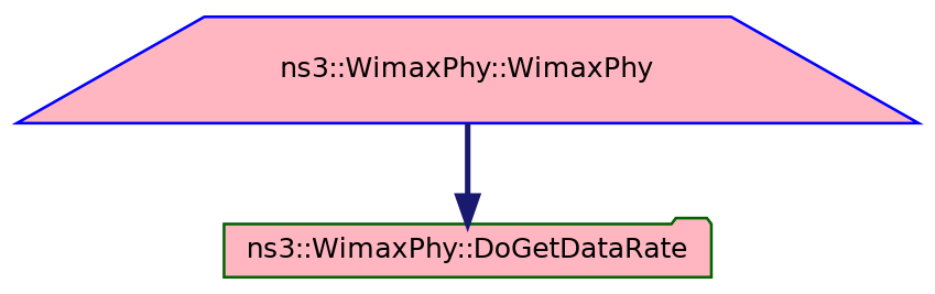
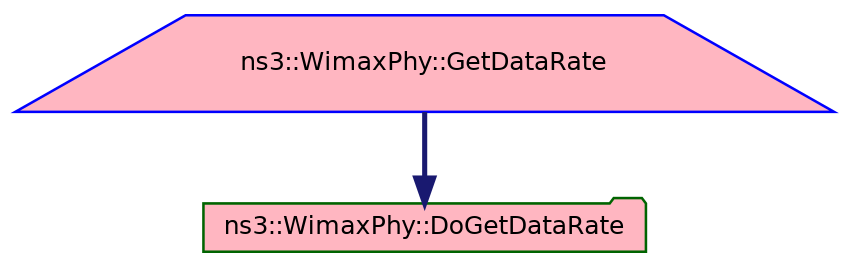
  digraph {
    rankdir=TB
    node [fillcolor=lightpink fontname=Helvetica fontsize=10 style=filled]
-   n1 [color=blue fontcolor=black height=0.2 label="ns3::WimaxPhy::WimaxPhy" shape=trapezium width=0.4]
+   n1 [color=blue fontcolor=black height=0.2 label="ns3::WimaxPhy::GetDataRate" shape=trapezium width=0.4]
    n2 [color=darkgreen height=0.2 label="ns3::WimaxPhy::DoGetDataRate" shape=folder width=0.4]
    n1 -> n2 [color=midnightblue fontname=Helvetica fontsize=10 labelfontname=Helvetica labelfontsize=10 style=bold]
  }
